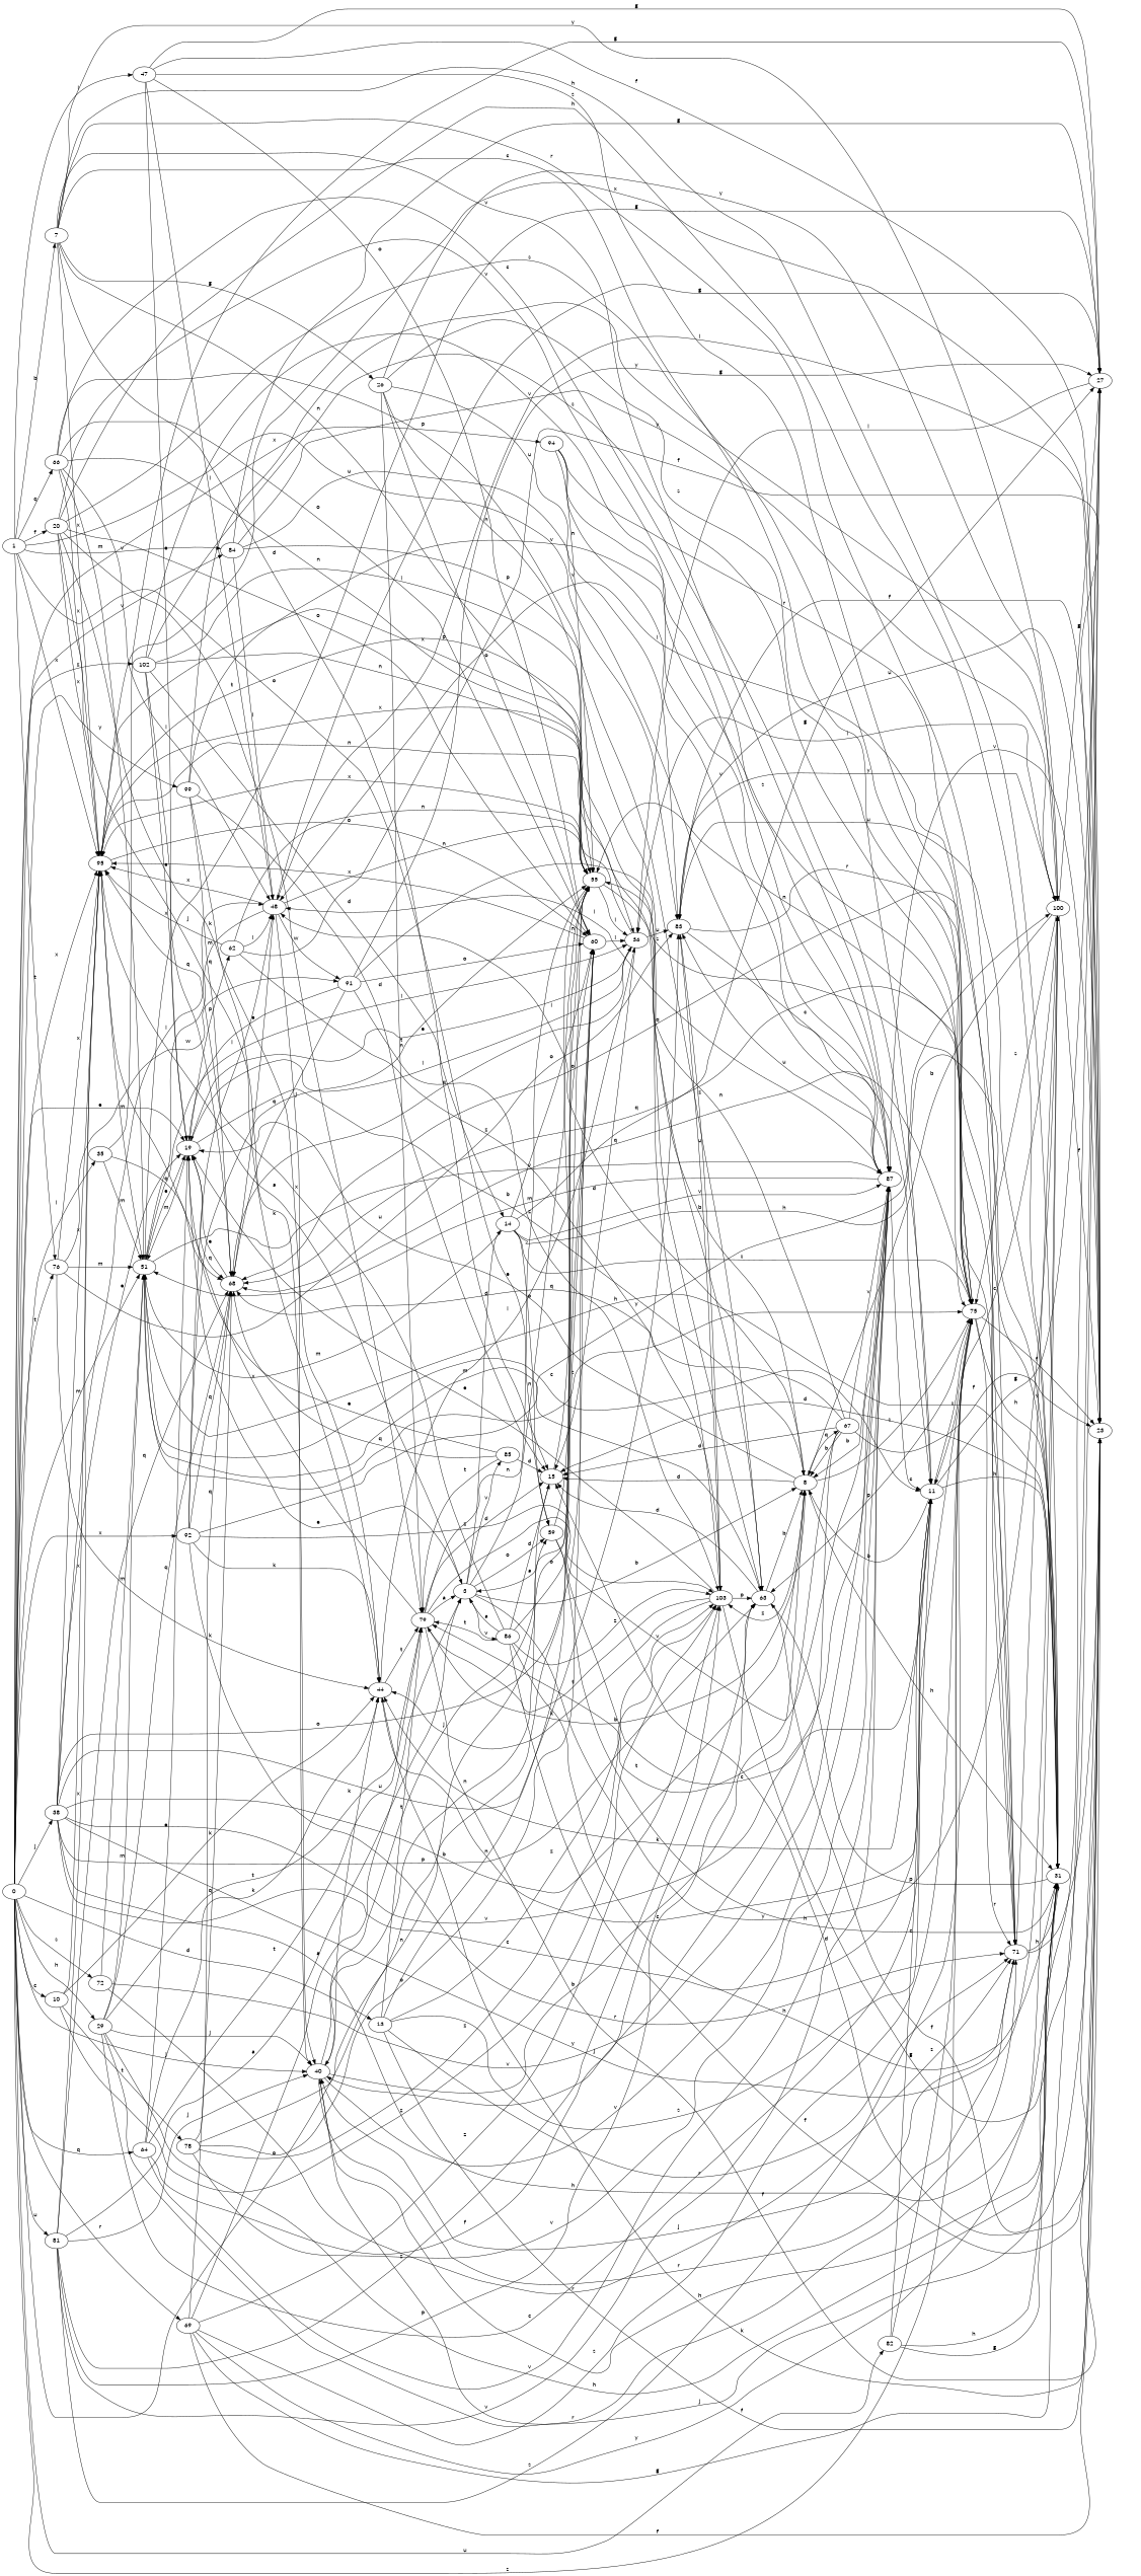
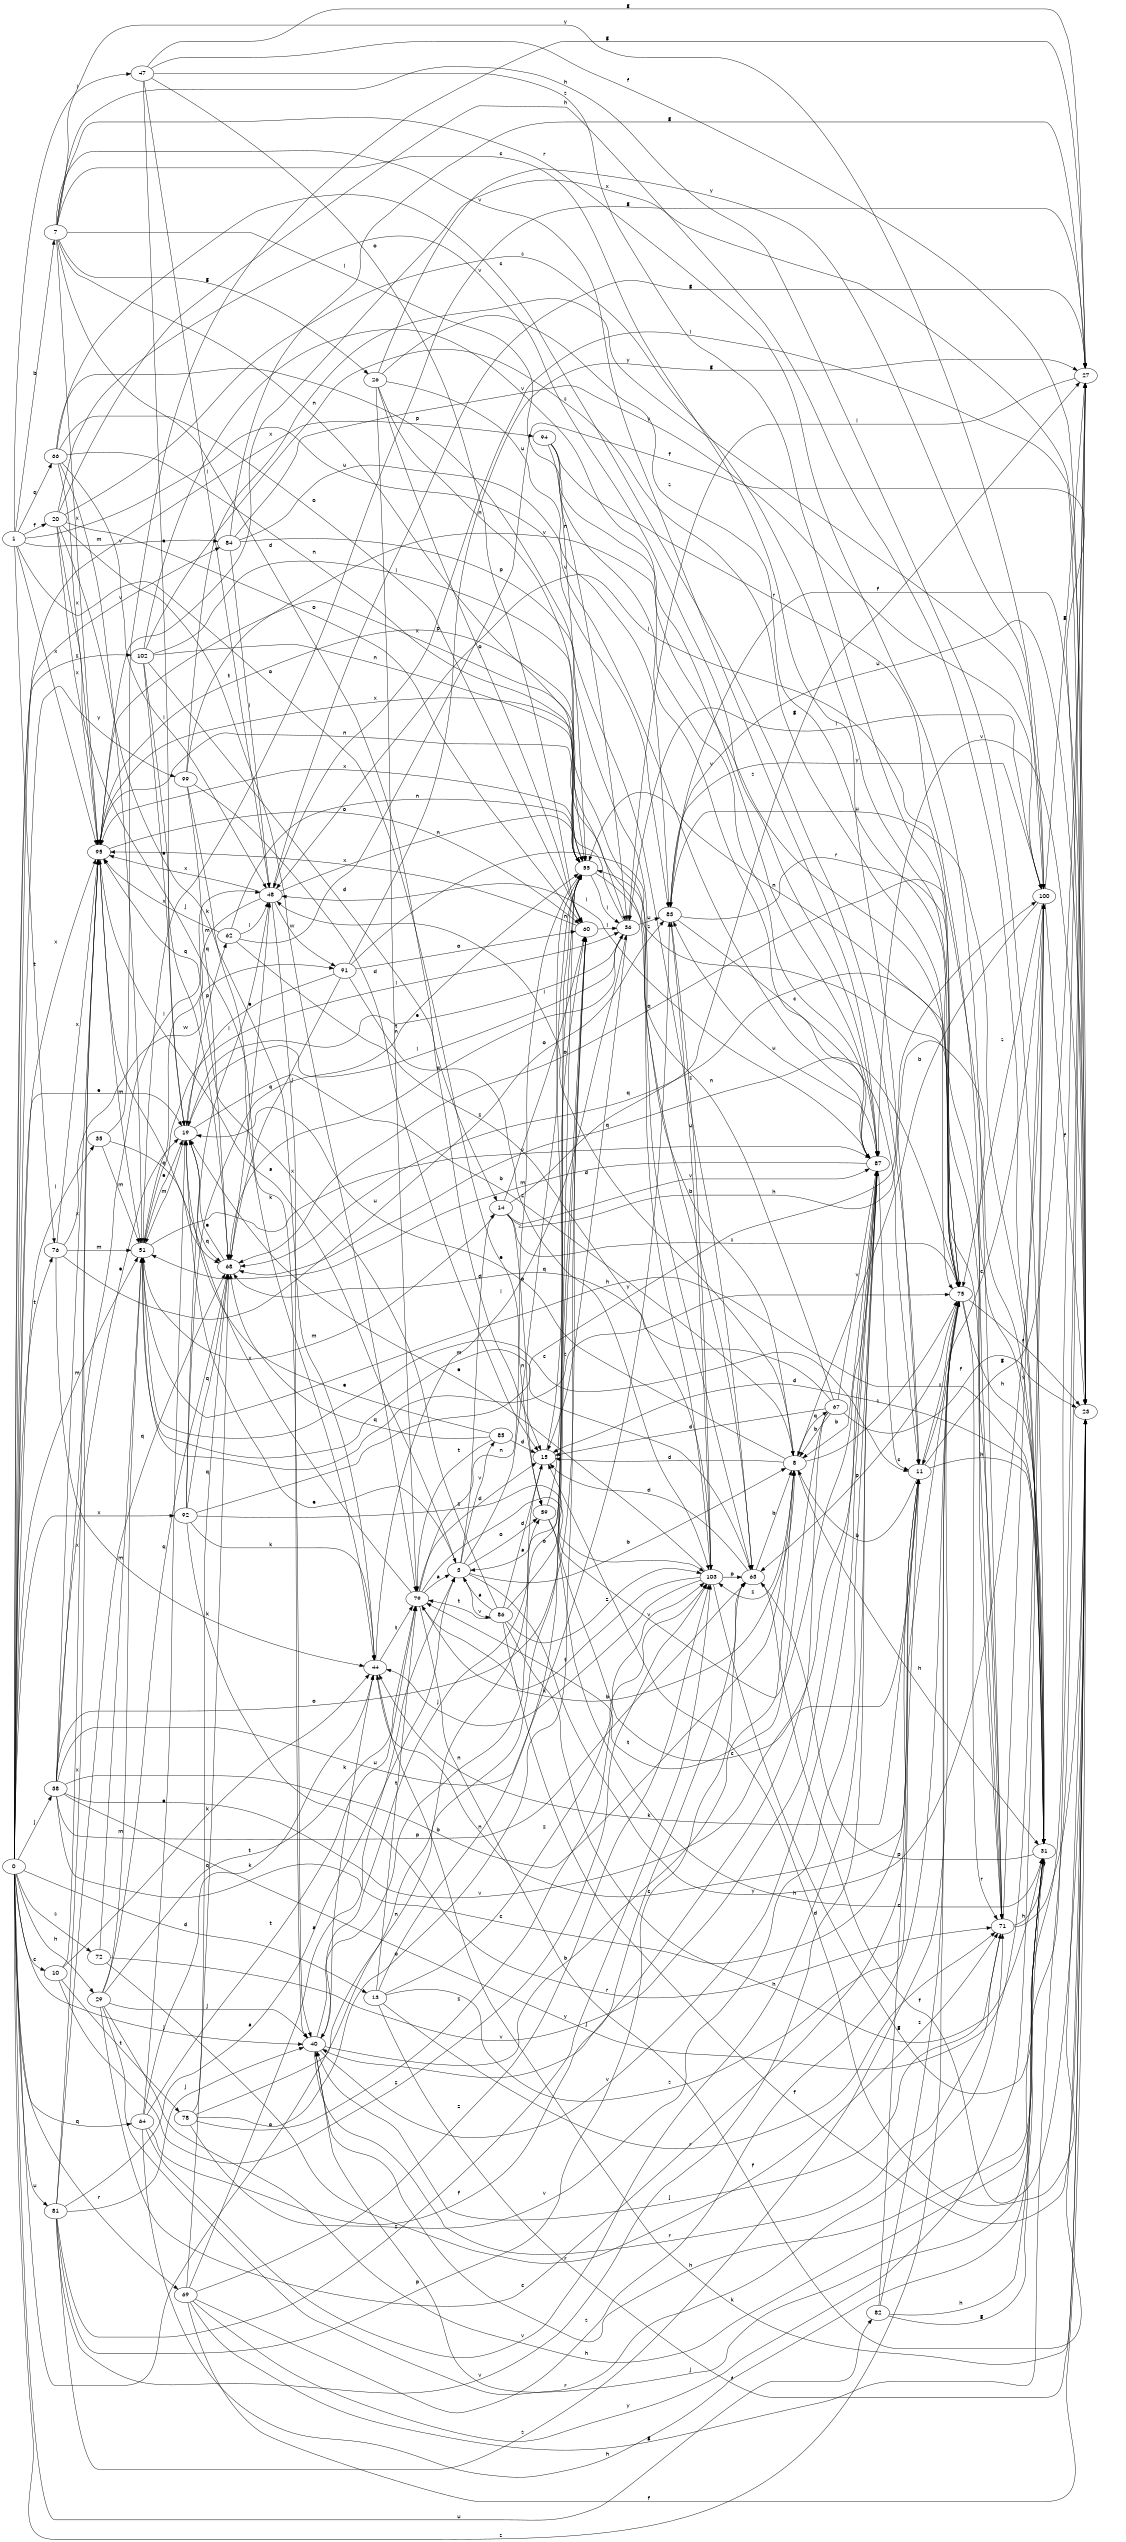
  strict digraph {
    fontname=Lato
    rankdir=LR
    node [fontname=Lato]
    edge [fontname=Lato]
    0
    10
    13
    19
    29
    35
    38
    40
    51
    59
    64
    69
    72
    75
    76
    81
    82
    84
    92
    94
    n21 [label=95]
    99
    102
    103
    44
    78
    55
    71
    23
    79
    8
    36
    62
    68
    11
    31
    27
    83
    100
    87
    48
    60
    63
    3
    91
    15
    1
    7
    20
    47
    66
    14
    26
    85
    86
    67
    0 -> 10 [label=c]
    0 -> 13 [label=d]
    0 -> 19 [label=e]
    0 -> 29 [label=h]
    0 -> 35 [label=i]
    0 -> 38 [label=j]
    0 -> 40 [label=j]
    0 -> 51 [label=m]
    0 -> 59 [label=o]
    0 -> 64 [label=q]
    0 -> 69 [label=r]
    0 -> 72 [label=s]
    0 -> 75 [label=s]
    0 -> 76 [label=t]
    0 -> 81 [label=u]
    0 -> 82 [label=u]
    0 -> 84 [label=v]
    0 -> 92 [label=x]
    0 -> 94 [label=x]
    0 -> n21 [label=x]
    0 -> 99 [label=y]
    0 -> 102 [label=z]
    10 -> n21 [label=x]
    10 -> 103 [label=z]
    10 -> 44 [label=k]
    10 -> 78 [label=t]
    13 -> 75 [label=s]
    13 -> 103 [label=z]
    13 -> 55 [label=n]
    13 -> 71 [label=r]
    13 -> 23 [label=f]
    13 -> 79 [label=t]
    19 -> 51 [label=m]
    19 -> 8 [label=b]
    19 -> 36 [label=i]
    19 -> 62 [label=p]
    19 -> 68 [label=q]
    29 -> 40 [label=j]
    29 -> 51 [label=m]
    29 -> 71 [label=r]
    29 -> 79 [label=t]
    29 -> 68 [label=q]
    29 -> 11 [label=c]
    29 -> 31 [label=h]
    35 -> 51 [label=m]
    35 -> 68 [label=q]
    35 -> 27 [label=g]
    38 -> 19 [label=e]
    38 -> n21 [label=x]
    38 -> 8 [label=b]
    38 -> 11 [label=c]
-   38 -> 31 [label=h]
+   64 -> 31 [label=h]
    38 -> 83 [label=u]
    38 -> 100 [label=y]
    38 -> 87 [label=v]
    38 -> 48 [label=l]
    38 -> 60 [label=o]
    38 -> 63 [label=p]
    40 -> 44 [label=k]
    40 -> 55 [label=n]
    40 -> 71 [label=r]
    40 -> 8 [label=b]
    40 -> 31 [label=h]
    40 -> 87 [label=v]
    51 -> 19 [label=e]
    51 -> 75 [label=s]
    51 -> 36 [label=i]
    51 -> 11 [label=c]
    51 -> 31 [label=h]
    51 -> 27 [label=g]
    51 -> 87 [label=v]
    59 -> 11 [label=c]
    59 -> 31 [label=h]
    59 -> 60 [label=o]
    64 -> 19 [label=e]
    64 -> 44 [label=k]
    64 -> 79 [label=t]
    64 -> 87 [label=v]
    64 -> 63 [label=f]
    69 -> 75 [label=s]
    69 -> 103 [label=z]
    69 -> 23 [label=f]
    69 -> 68 [label=q]
    69 -> 27 [label=g]
    69 -> 100 [label=y]
    69 -> 3 [label=a]
    72 -> 51 [label=m]
    72 -> 71 [label=r]
    72 -> 87 [label=v]
    75 -> 55 [label=n]
    75 -> 71 [label=r]
    75 -> 23 [label=f]
    75 -> 68 [label=q]
    75 -> 31 [label=h]
    75 -> 63 [label=p]
    76 -> 51 [label=m]
    76 -> n21 [label=x]
    76 -> 44 [label=k]
    76 -> 83 [label=u]
    76 -> 91 [label=w]
    81 -> 40 [label=j]
    81 -> 75 [label=s]
    81 -> n21 [label=x]
    81 -> 103 [label=z]
    81 -> 68 [label=q]
    81 -> 87 [label=v]
    81 -> 63 [label=p]
    81 -> 3 [label=a]
    82 -> 75 [label=s]
    82 -> 11 [label=c]
    82 -> 31 [label=h]
    82 -> 27 [label=g]
    84 -> 27 [label=g]
    84 -> 100 [label=y]
    84 -> 87 [label=v]
    84 -> 48 [label=l]
    84 -> 63 [label=p]
    92 -> 103 [label=z]
    92 -> 44 [label=k]
    92 -> 55 [label=n]
    92 -> 71 [label=r]
    92 -> 68 [label=q]
    92 -> 100 [label=y]
    92 -> 48 [label=l]
    94 -> 75 [label=s]
    94 -> 55 [label=n]
    94 -> 71 [label=r]
    94 -> 87 [label=v]
    n21 -> 51 [label=m]
    n21 -> 55 [label=n]
    n21 -> 60 [label=o]
    n21 -> 63 [label=p]
    n21 -> 3 [label=a]
    99 -> 44 [label=k]
    99 -> 68 [label=q]
    99 -> 100 [label=y]
    99 -> 87 [label=v]
    99 -> 15 [label=d]
    102 -> 19 [label=e]
    102 -> 75 [label=s]
    102 -> 55 [label=n]
    102 -> 36 [label=i]
    102 -> 68 [label=q]
    102 -> 87 [label=v]
    102 -> 15 [label=d]
    103 -> 19 [label=e]
    103 -> n21 [label=x]
    103 -> 44 [label=k]
    103 -> 79 [label=t]
    103 -> 27 [label=g]
    103 -> 83 [label=u]
    103 -> 63 [label=p]
    44 -> 79 [label=t]
    44 -> 36 [label=i]
    44 -> 11 [label=c]
    78 -> 103 [label=z]
    78 -> 55 [label=n]
    78 -> 68 [label=q]
    78 -> 87 [label=v]
    78 -> 60 [label=o]
    55 -> n21 [label=x]
    55 -> 8 [label=b]
    55 -> 36 [label=i]
    71 -> 40 [label=j]
    71 -> 23 [label=f]
    71 -> 68 [label=q]
    71 -> 31 [label=h]
    71 -> 100 [label=y]
    71 -> 48 [label=l]
    23 -> n21 [label=x]
    23 -> 44 [label=k]
    23 -> 83 [label=u]
    23 -> 87 [label=v]
    23 -> 48 [label=l]
    23 -> 15 [label=d]
    79 -> n21 [label=x]
    79 -> 55 [label=n]
    79 -> 23 [label=f]
    79 -> 8 [label=b]
    79 -> 87 [label=v]
    79 -> 3 [label=a]
    79 -> 15 [label=d]
    8 -> 19 [label=e]
    8 -> 75 [label=s]
    8 -> 103 [label=z]
    8 -> 31 [label=h]
    8 -> 48 [label=l]
    8 -> 15 [label=d]
    8 -> 67 [label=q]
    36 -> 19 [label=e]
    36 -> n21 [label=x]
    36 -> 68 [label=q]
    36 -> 83 [label=u]
    36 -> 15 [label=d]
    62 -> n21 [label=x]
    62 -> 103 [label=z]
    62 -> 55 [label=n]
    62 -> 23 [label=f]
    62 -> 48 [label=l]
    68 -> 19 [label=e]
    68 -> 48 [label=l]
    11 -> 75 [label=s]
    11 -> 44 [label=k]
    11 -> 8 [label=b]
    11 -> 31 [label=h]
    11 -> 27 [label=g]
    31 -> 40 [label=j]
    31 -> 68 [label=q]
    31 -> 83 [label=u]
    31 -> 63 [label=p]
    31 -> 15 [label=d]
    27 -> 36 [label=i]
    83 -> 103 [label=z]
    83 -> 71 [label=r]
    83 -> 23 [label=f]
    83 -> 11 [label=c]
    83 -> 100 [label=y]
    100 -> 75 [label=s]
    100 -> 23 [label=f]
    100 -> 8 [label=b]
    100 -> 36 [label=i]
    100 -> 11 [label=c]
    100 -> 27 [label=g]
    87 -> 51 [label=m]
    87 -> 8 [label=b]
    87 -> 11 [label=c]
    87 -> 83 [label=u]
    87 -> 48 [label=l]
    48 -> 40 [label=j]
    48 -> 51 [label=m]
    48 -> n21 [label=x]
    48 -> 55 [label=n]
    48 -> 27 [label=g]
    48 -> 91 [label=w]
    60 -> n21 [label=x]
    60 -> 36 [label=i]
    60 -> 3 [label=a]
    63 -> 51 [label=m]
    63 -> 23 [label=f]
    63 -> 8 [label=b]
    63 -> 15 [label=d]
    3 -> 19 [label=e]
    3 -> 59 [label=o]
    3 -> 55 [label=n]
    3 -> 8 [label=b]
    3 -> 100 [label=y]
    3 -> 14 [label=d]
    3 -> 85 [label=v]
    3 -> 86 [label=v]
    91 -> 19 [label=e]
    91 -> 75 [label=s]
    91 -> 103 [label=z]
    91 -> 68 [label=q]
    91 -> 27 [label=g]
    91 -> 60 [label=o]
    15 -> 40 [label=j]
    15 -> 55 [label=n]
    1 -> 59 [label=o]
    1 -> 76 [label=t]
    1 -> 84 [label=v]
    1 -> n21 [label=x]
    1 -> 83 [label=u]
    1 -> 7 [label=b]
    1 -> 20 [label=f]
    1 -> 47 [label=l]
    1 -> 66 [label=q]
    7 -> n21 [label=x]
    7 -> 55 [label=n]
    7 -> 71 [label=r]
+   7 -> 36 [label=i]
    7 -> 11 [label=c]
    7 -> 31 [label=h]
    7 -> 100 [label=y]
    7 -> 87 [label=v]
    7 -> 14 [label=d]
    7 -> 26 [label=g]
    20 -> 40 [label=j]
    20 -> 75 [label=s]
    20 -> n21 [label=x]
    20 -> 44 [label=k]
    20 -> 79 [label=t]
    20 -> 31 [label=h]
    20 -> 87 [label=v]
    20 -> 60 [label=o]
    47 -> 19 [label=e]
    47 -> 75 [label=s]
    47 -> 23 [label=f]
    47 -> 27 [label=g]
    47 -> 48 [label=l]
    47 -> 60 [label=o]
    66 -> 51 [label=m]
    66 -> n21 [label=x]
    66 -> 55 [label=n]
    66 -> 11 [label=c]
    66 -> 48 [label=l]
    66 -> 60 [label=o]
    66 -> 63 [label=p]
    14 -> 51 [label=m]
    14 -> 59 [label=o]
    14 -> 75 [label=s]
    14 -> 31 [label=h]
    14 -> 27 [label=g]
    14 -> 87 [label=v]
    14 -> 60 [label=o]
    26 -> 75 [label=s]
    26 -> 55 [label=n]
    26 -> 79 [label=t]
    26 -> 83 [label=u]
    26 -> 100 [label=y]
    26 -> 60 [label=o]
    85 -> 19 [label=e]
    85 -> 79 [label=t]
    85 -> 68 [label=q]
    85 -> 15 [label=d]
    86 -> n21 [label=x]
    86 -> 103 [label=z]
    86 -> 23 [label=f]
    86 -> 79 [label=t]
    86 -> 31 [label=h]
    86 -> 60 [label=o]
    86 -> 3 [label=a]
    86 -> 15 [label=d]
    67 -> 40 [label=j]
    67 -> 55 [label=n]
    67 -> 23 [label=f]
    67 -> 79 [label=t]
    67 -> 8 [label=b]
    67 -> 68 [label=q]
    67 -> 87 [label=v]
    67 -> 15 [label=d]
  }
